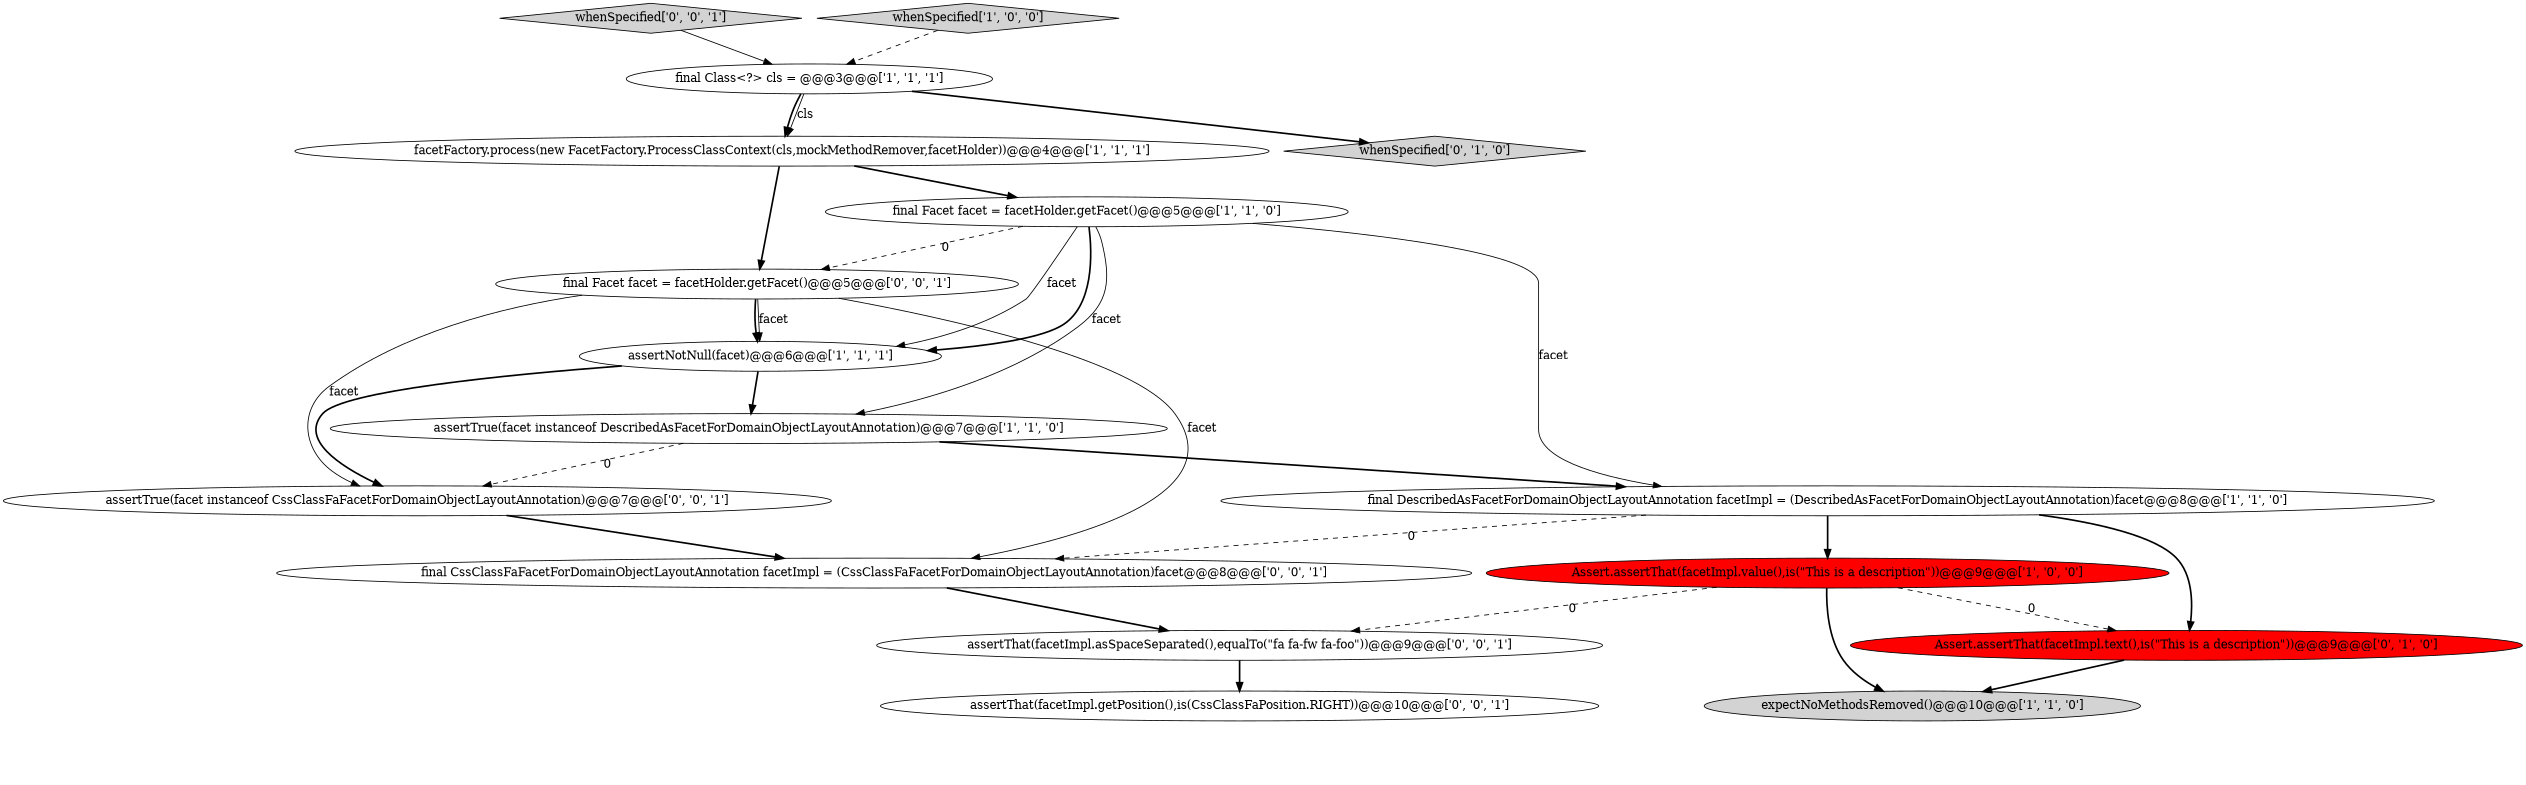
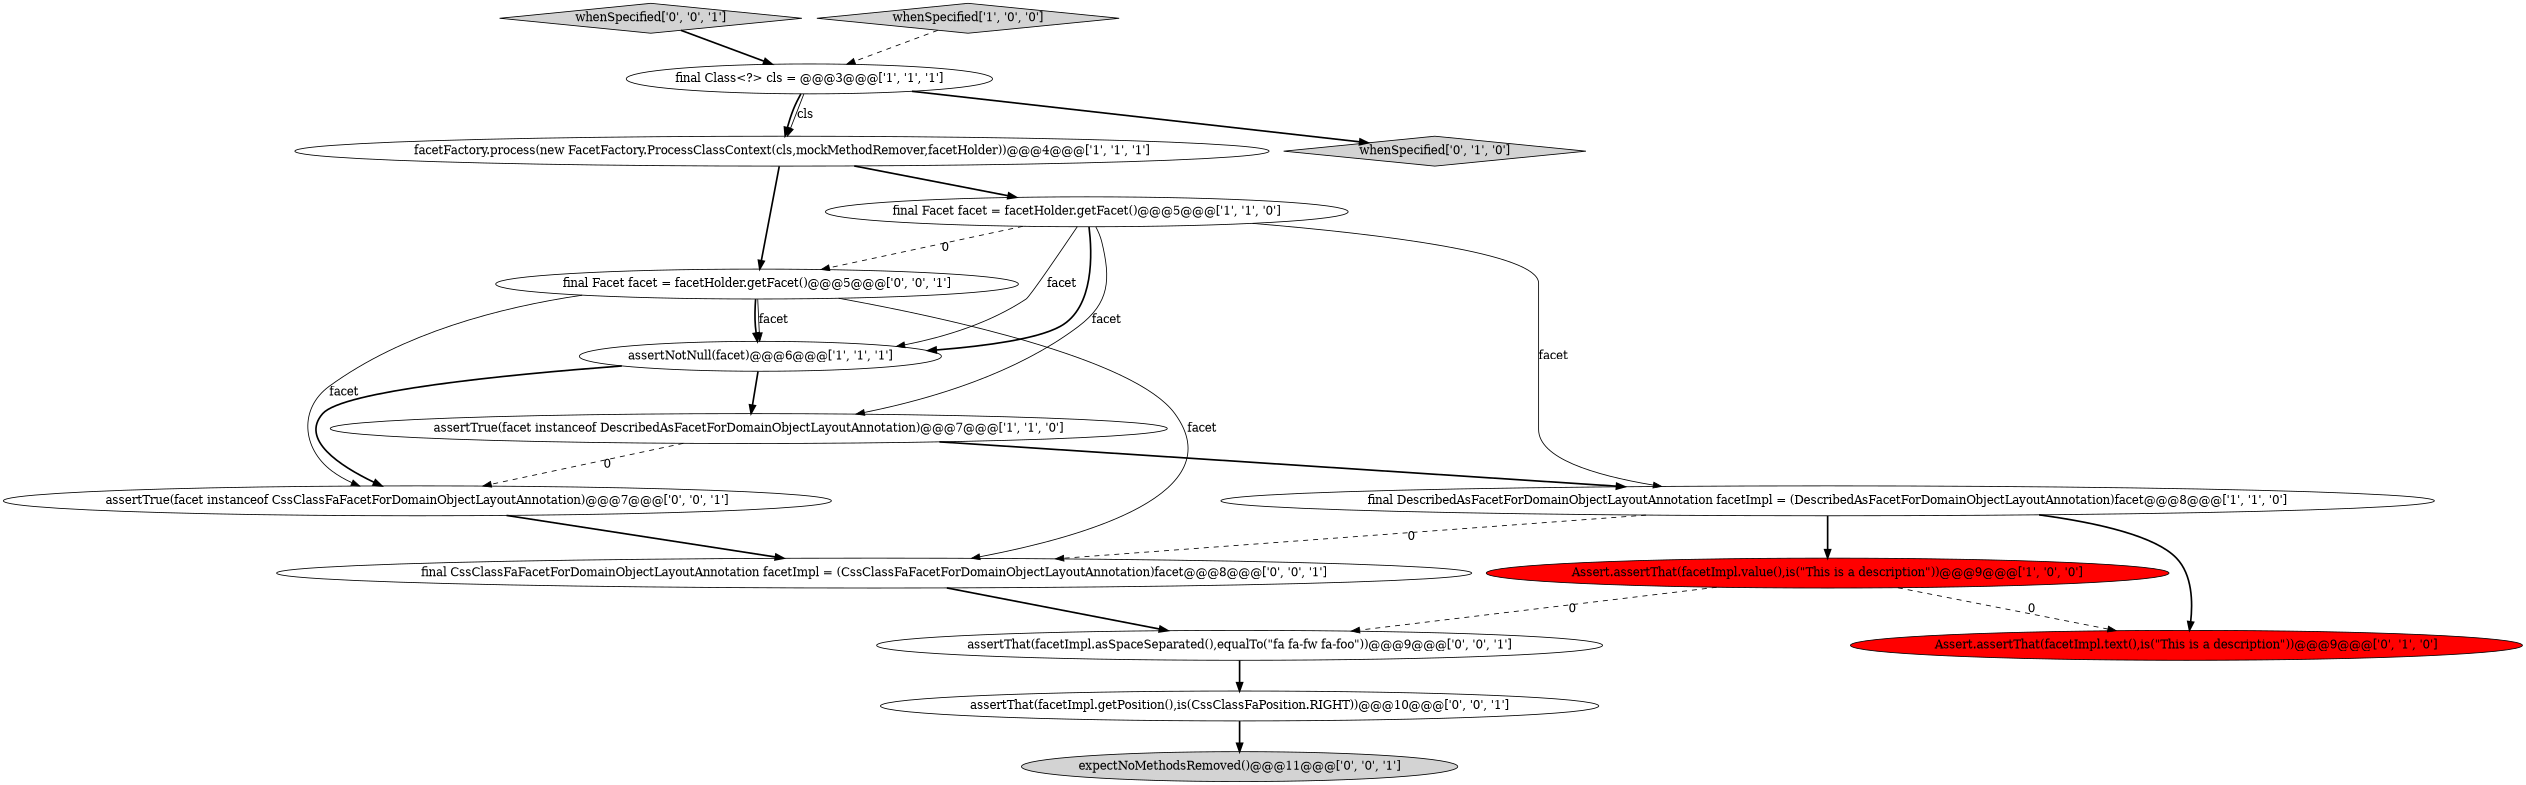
  digraph {
    node [fillcolor=white shape=ellipse style=filled]
    edge [style=bold]
    n1 [label="assertThat(facetImpl.asSpaceSeparated(),equalTo(\"fa fa-fw fa-foo\"))@@@9@@@['0', '0', '1']"]
    n2 [label="assertThat(facetImpl.getPosition(),is(CssClassFaPosition.RIGHT))@@@10@@@['0', '0', '1']"]
-   n4 [fillcolor=lightgray label="expectNoMethodsRemoved()@@@10@@@['1', '1', '0']"]
+   n3 [fillcolor=lightgray label="expectNoMethodsRemoved()@@@11@@@['0', '0', '1']"]
    n5 [label="facetFactory.process(new FacetFactory.ProcessClassContext(cls,mockMethodRemover,facetHolder))@@@4@@@['1', '1', '1']"]
    n6 [label="final Facet facet = facetHolder.getFacet()@@@5@@@['1', '1', '0']"]
    n7 [label="final Facet facet = facetHolder.getFacet()@@@5@@@['0', '0', '1']"]
    n8 [label="final DescribedAsFacetForDomainObjectLayoutAnnotation facetImpl = (DescribedAsFacetForDomainObjectLayoutAnnotation)facet@@@8@@@['1', '1', '0']"]
    n9 [label="assertNotNull(facet)@@@6@@@['1', '1', '1']"]
    n10 [label="assertTrue(facet instanceof DescribedAsFacetForDomainObjectLayoutAnnotation)@@@7@@@['1', '1', '0']"]
    n11 [label="final CssClassFaFacetForDomainObjectLayoutAnnotation facetImpl = (CssClassFaFacetForDomainObjectLayoutAnnotation)facet@@@8@@@['0', '0', '1']"]
    n12 [label="assertTrue(facet instanceof CssClassFaFacetForDomainObjectLayoutAnnotation)@@@7@@@['0', '0', '1']"]
    n13 [fillcolor=red label="Assert.assertThat(facetImpl.text(),is(\"This is a description\"))@@@9@@@['0', '1', '0']"]
    n14 [fillcolor=red label="Assert.assertThat(facetImpl.value(),is(\"This is a description\"))@@@9@@@['1', '0', '0']"]
    n15 [label="final Class<?> cls = @@@3@@@['1', '1', '1']"]
    n16 [fillcolor=lightgray label="whenSpecified['0', '1', '0']" shape=diamond]
    n17 [fillcolor=lightgray label="whenSpecified['0', '0', '1']" shape=diamond]
    n18 [fillcolor=lightgray label="whenSpecified['1', '0', '0']" shape=diamond]
    n1 -> n2
+   n2 -> n3
    n5 -> n6
    n5 -> n7
    n6 -> n7 [label=0 style=dashed]
    n6 -> n8 [label=facet style=solid]
    n6 -> n9
    n6 -> n9 [label=facet style=solid]
    n6 -> n10 [label=facet style=solid]
    n7 -> n9 [label=facet style=solid]
    n7 -> n9
    n7 -> n11 [label=facet style=solid]
    n7 -> n12 [label=facet style=solid]
    n8 -> n11 [label=0 style=dashed]
    n8 -> n13
    n8 -> n14
    n9 -> n10
    n9 -> n12
    n10 -> n8
    n10 -> n12 [label=0 style=dashed]
    n11 -> n1
    n12 -> n11
-   n13 -> n4
    n14 -> n1 [label=0 style=dashed]
-   n14 -> n4
    n14 -> n13 [label=0 style=dashed]
    n15 -> n5
    n15 -> n5 [label=cls style=solid]
    n15 -> n16
-   n17 -> n15 [style=solid]
+   n17 -> n15
    n18 -> n15 [style=dashed]
  }
